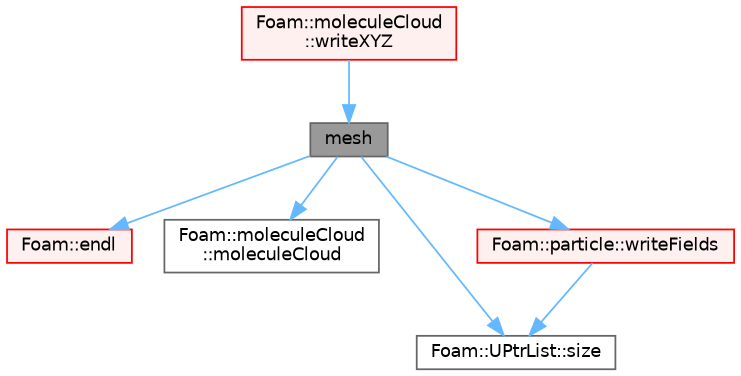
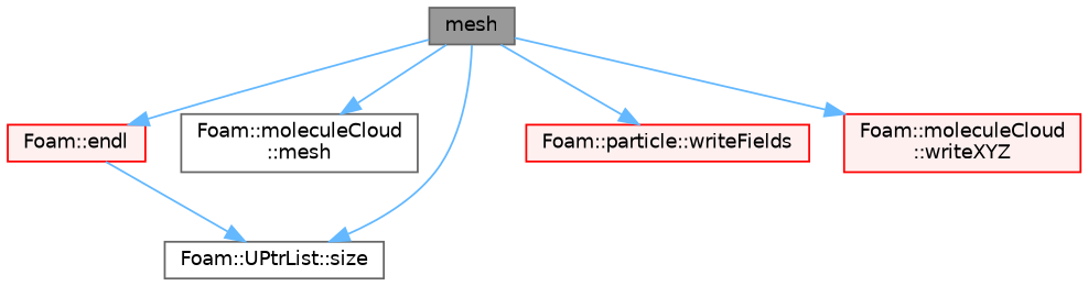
  digraph {
    rankdir=TB
    node [color=red fillcolor="#FFF0F0" fontname=Helvetica fontsize=10 shape=box style=filled]
    edge [color=steelblue1 fontname=Helvetica fontsize=10 labelfontname=Helvetica labelfontsize=10 style=solid]
    n1 [color=gray40 fillcolor=grey60 fontcolor=black height=0.2 label=mesh width=0.4]
    n2 [height=0.2 label="Foam::endl" width=0.4]
-   n3 [color=grey40 fillcolor=white height=0.2 label="Foam::moleculeCloud\l::moleculeCloud" width=0.4]
+   n3 [color=grey40 fillcolor=white height=0.2 label="Foam::moleculeCloud\l::mesh" width=0.4]
    n4 [color=grey40 fillcolor=white height=0.2 label="Foam::UPtrList::size" width=0.4]
    n5 [height=0.2 label="Foam::particle::writeFields" width=0.4]
    n6 [height=0.2 label="Foam::moleculeCloud\l::writeXYZ" width=0.4]
    n1 -> n2
    n1 -> n3
    n1 -> n4
    n1 -> n5
-   n6 -> n1
-   n5 -> n4
+   n1 -> n6
+   n2 -> n4
  }
